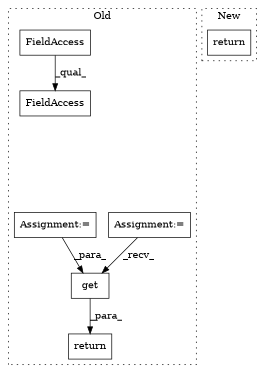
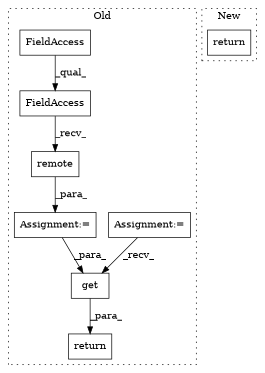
  digraph {
    node [a=32 l=7 s=1742 shape=box]
+   n1 [l="7,1" label=remote s="1771,1782"]
    n2 [a=22 l=28 label=FieldAccess]
    n3 [a=41 label=return s=1789]
    n4 [l="4,1" label=get s="1800,1807"]
    n5 [a=7 l=3 label="Assignment:=" s=1729]
    n6 [a=7 l=1 label="Assignment:=" s=1741]
    n7 [a=22 l=15 label=FieldAccess]
    n8 [a=41 label=return s=1767]
    subgraph cluster_1 {
      label=Old
      style=dotted
+     n1
      n2
      n3
      n4
      n5
      n6
      n7
    }
    subgraph cluster_2 {
      label=New
      style=dotted
      n8
    }
+   n1 -> n6 [label=_para_]
+   n2 -> n1 [label=_recv_]
    n4 -> n3 [label=_para_]
    n5 -> n4 [label=_recv_]
    n6 -> n4 [label=_para_]
    n7 -> n2 [label=_qual_]
  }
